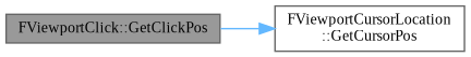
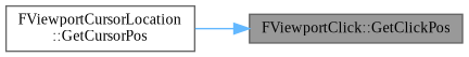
  digraph {
    rankdir=LR
    fontname="Liberation Serif"
    node [fontname="Liberation Serif" fontsize=10 shape=box style=filled]
    n1 [color=gray40 fillcolor=grey60 fontcolor=black height=0.2 label="FViewportClick::GetClickPos" width=0.4]
    n2 [color=grey40 fillcolor=white height=0.2 label="FViewportCursorLocation\l::GetCursorPos" width=0.4]
-   n1 -> n2 [color=steelblue1 fontname="Liberation Serif" fontsize=10 labelfontname=Helvetica labelfontsize=10 style=solid]
+   n2 -> n1 [color=steelblue1 fontname="Liberation Serif" fontsize=10 labelfontname=Helvetica labelfontsize=10 style=solid]
  }
